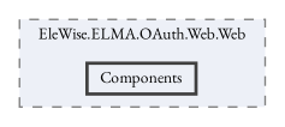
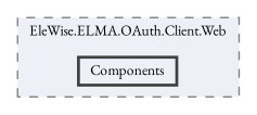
  digraph {
    compound=true
    fontname="EB Garamond"
    n1 [color=grey25 fillcolor="#edf0f7" fontname="EB Garamond" fontsize=10 height=0.2 label=Components shape=box style="filled,bold" width=0.4]
    subgraph cluster_1 {
      bgcolor="#edf0f7"
      fontsize=10
-     label="EleWise.ELMA.OAuth.Web.Web"
+     label="EleWise.ELMA.OAuth.Client.Web"
      pencolor=grey50
      style="filled,dashed"
      n1
    }
  }
